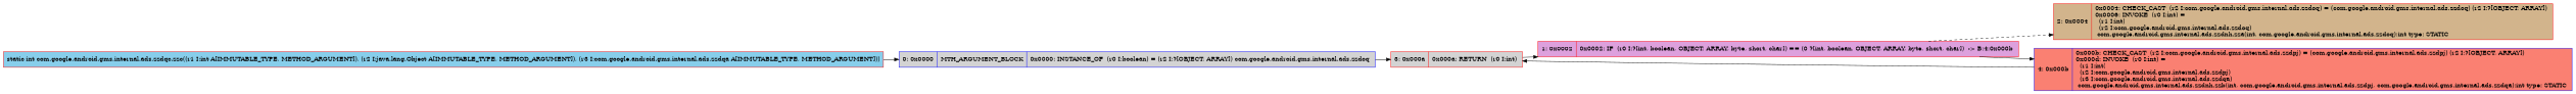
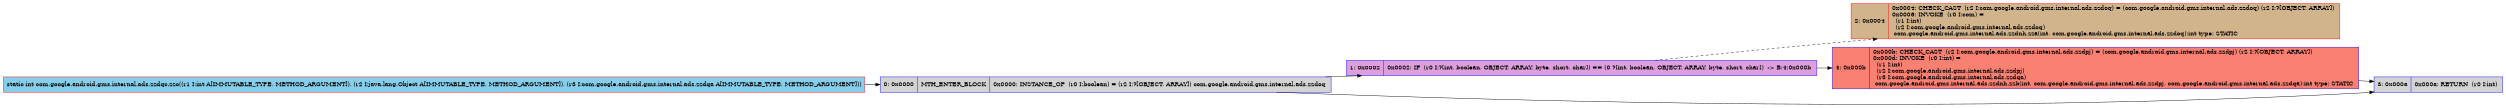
  digraph {
    rankdir=LR
    node [color=blue fillcolor=lightgrey shape=record style=filled]
-   n1 [label="{0\:\ 0x0000|MTH_ARGUMENT_BLOCK\l|0x0000: INSTANCE_OF  (r0 I:boolean) = (r2 I:?[OBJECT, ARRAY]) com.google.android.gms.internal.ads.zzdoq \l}"]
-   n2 [color=red fillcolor=plum label="{1\:\ 0x0002|0x0002: IF  (r0 I:?[int, boolean, OBJECT, ARRAY, byte, short, char]) == (0 ?[int, boolean, OBJECT, ARRAY, byte, short, char])  \-\> B:4:0x000b \l}"]
-   n3 [color=red label="{3\:\ 0x000a|0x000a: RETURN  (r0 I:int) \l}"]
-   n4 [color=red fillcolor=tan label="{2\:\ 0x0004|0x0004: CHECK_CAST  (r2 I:com.google.android.gms.internal.ads.zzdoq) = (com.google.android.gms.internal.ads.zzdoq) (r2 I:?[OBJECT, ARRAY]) \l0x0006: INVOKE  (r0 I:int) = \l  (r1 I:int)\l  (r2 I:com.google.android.gms.internal.ads.zzdoq)\l com.google.android.gms.internal.ads.zzdnh.zza(int, com.google.android.gms.internal.ads.zzdoq):int type: STATIC \l}"]
+   n1 [label="{0\:\ 0x0000|MTH_ENTER_BLOCK\l|0x0000: INSTANCE_OF  (r0 I:boolean) = (r2 I:?[OBJECT, ARRAY]) com.google.android.gms.internal.ads.zzdoq \l}"]
+   n2 [fillcolor=plum label="{1\:\ 0x0002|0x0002: IF  (r0 I:?[int, boolean, OBJECT, ARRAY, byte, short, char]) == (0 ?[int, boolean, OBJECT, ARRAY, byte, short, char])  \-\> B:4:0x000b \l}"]
+   n3 [label="{3\:\ 0x000a|0x000a: RETURN  (r0 I:int) \l}"]
+   n4 [color=red fillcolor=tan label="{2\:\ 0x0004|0x0004: CHECK_CAST  (r2 I:com.google.android.gms.internal.ads.zzdoq) = (com.google.android.gms.internal.ads.zzdoq) (r2 I:?[OBJECT, ARRAY]) \l0x0006: INVOKE  (r0 I:com) = \l  (r1 I:int)\l  (r2 I:com.google.android.gms.internal.ads.zzdoq)\l com.google.android.gms.internal.ads.zzdnh.zza(int, com.google.android.gms.internal.ads.zzdoq):int type: STATIC \l}"]
    n5 [fillcolor=salmon label="{4\:\ 0x000b|0x000b: CHECK_CAST  (r2 I:com.google.android.gms.internal.ads.zzdpj) = (com.google.android.gms.internal.ads.zzdpj) (r2 I:?[OBJECT, ARRAY]) \l0x000d: INVOKE  (r0 I:int) = \l  (r1 I:int)\l  (r2 I:com.google.android.gms.internal.ads.zzdpj)\l  (r3 I:com.google.android.gms.internal.ads.zzdqa)\l com.google.android.gms.internal.ads.zzdnh.zzb(int, com.google.android.gms.internal.ads.zzdpj, com.google.android.gms.internal.ads.zzdqa):int type: STATIC \l}"]
    n6 [color=red fillcolor=skyblue label="{static int com.google.android.gms.internal.ads.zzdqc.zzc((r1 I:int A[IMMUTABLE_TYPE, METHOD_ARGUMENT]), (r2 I:java.lang.Object A[IMMUTABLE_TYPE, METHOD_ARGUMENT]), (r3 I:com.google.android.gms.internal.ads.zzdqa A[IMMUTABLE_TYPE, METHOD_ARGUMENT])) }"]
-   n3 -> n2
+   n1 -> n2
    n1 -> n3
    n2 -> n4 [style=dashed]
    n2 -> n5
    n5 -> n3
    n6 -> n1
  }
